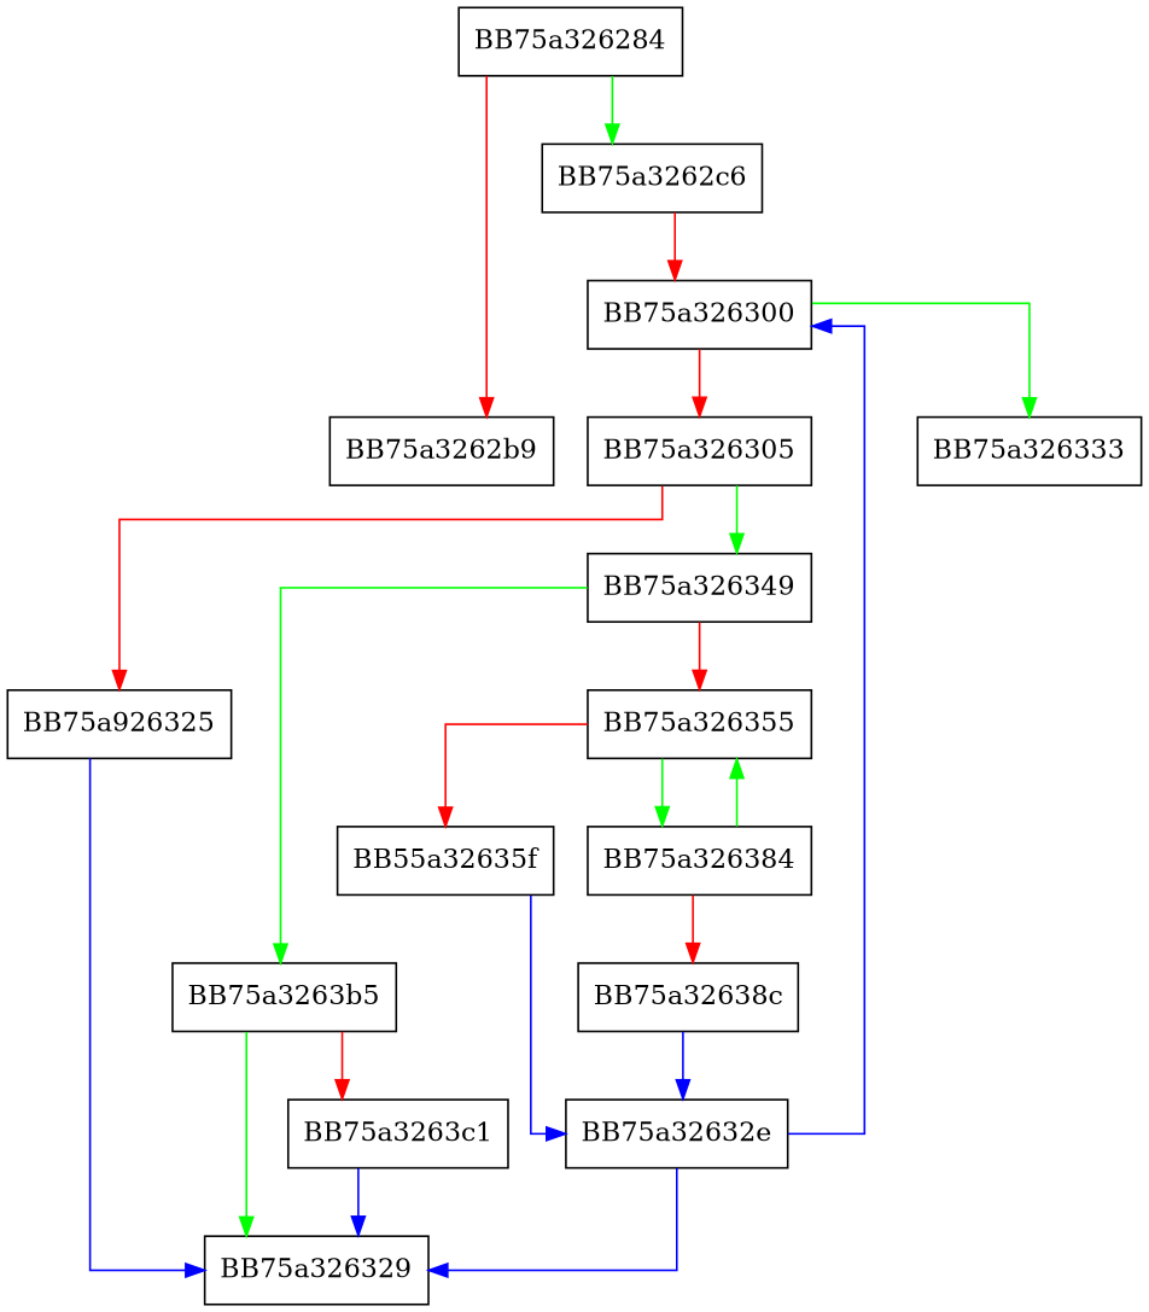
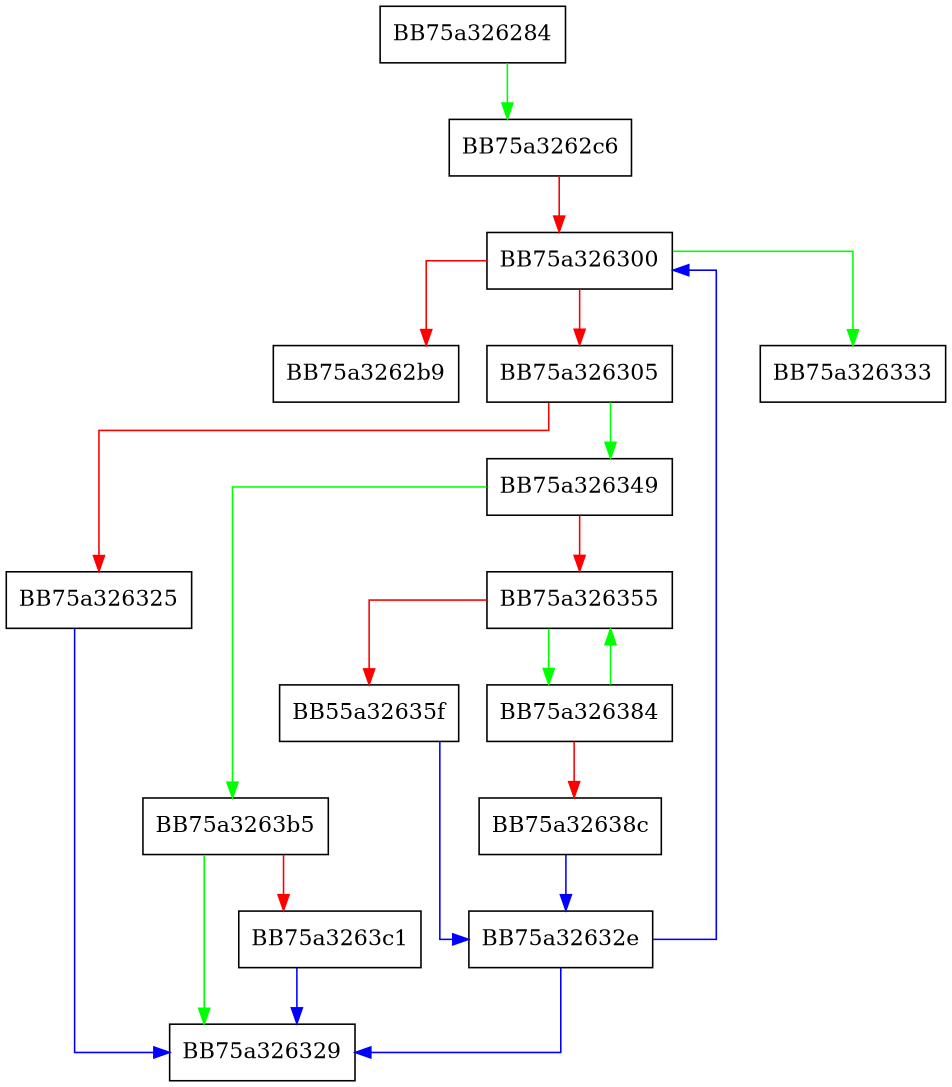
  digraph {
    splines=ortho
    node [shape=box]
    edge [color=red]
    BB75a326284
    BB75a3262c6
    BB75a3262b9
    BB75a326300
    BB75a326333
    BB75a326305
    BB75a326349
-   BB75a326325 [label=BB75a926325]
+   BB75a326325
    BB75a3263b5
    BB75a326355
    BB75a326329
    BB75a3263c1
    BB75a326384
    n14 [label=BB55a32635f]
    BB75a32632e
    BB75a32638c
    BB75a326284 -> BB75a3262c6 [color=green]
-   BB75a326284 -> BB75a3262b9
+   BB75a326300 -> BB75a3262b9
    BB75a3262c6 -> BB75a326300
    BB75a326300 -> BB75a326333 [color=green]
    BB75a326300 -> BB75a326305
    BB75a326305 -> BB75a326349 [color=green]
    BB75a326305 -> BB75a326325
    BB75a326349 -> BB75a3263b5 [color=green]
    BB75a326349 -> BB75a326355
    BB75a326325 -> BB75a326329 [color=blue]
    BB75a3263b5 -> BB75a326329 [color=green]
    BB75a3263b5 -> BB75a3263c1
    BB75a326355 -> BB75a326384 [color=green]
    BB75a326355 -> n14
    BB75a3263c1 -> BB75a326329 [color=blue]
    BB75a326384 -> BB75a326355 [color=green]
    BB75a326384 -> BB75a32638c
    n14 -> BB75a32632e [color=blue]
    BB75a32632e -> BB75a326300 [color=blue]
    BB75a32632e -> BB75a326329 [color=blue]
    BB75a32638c -> BB75a32632e [color=blue]
  }
